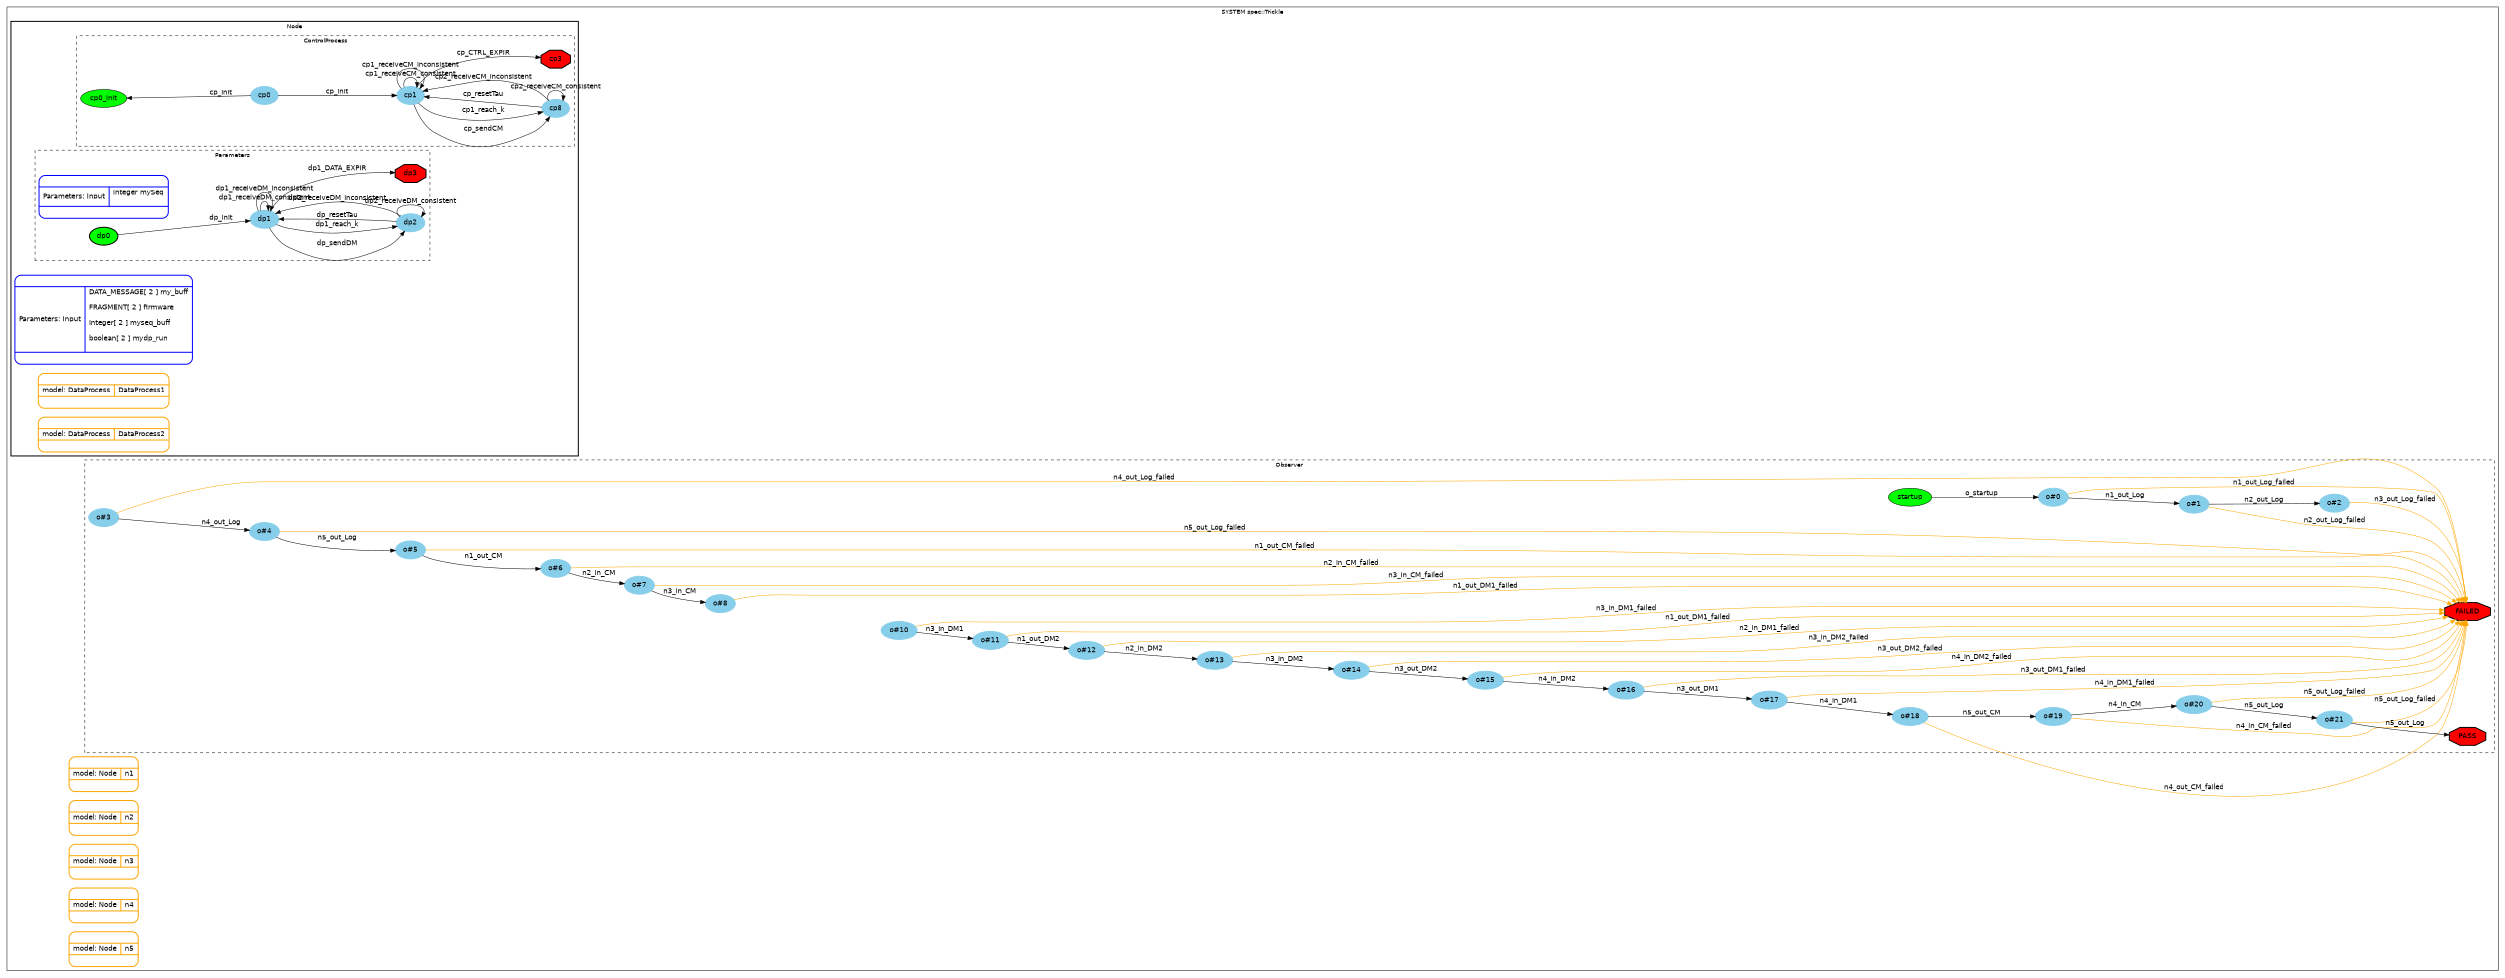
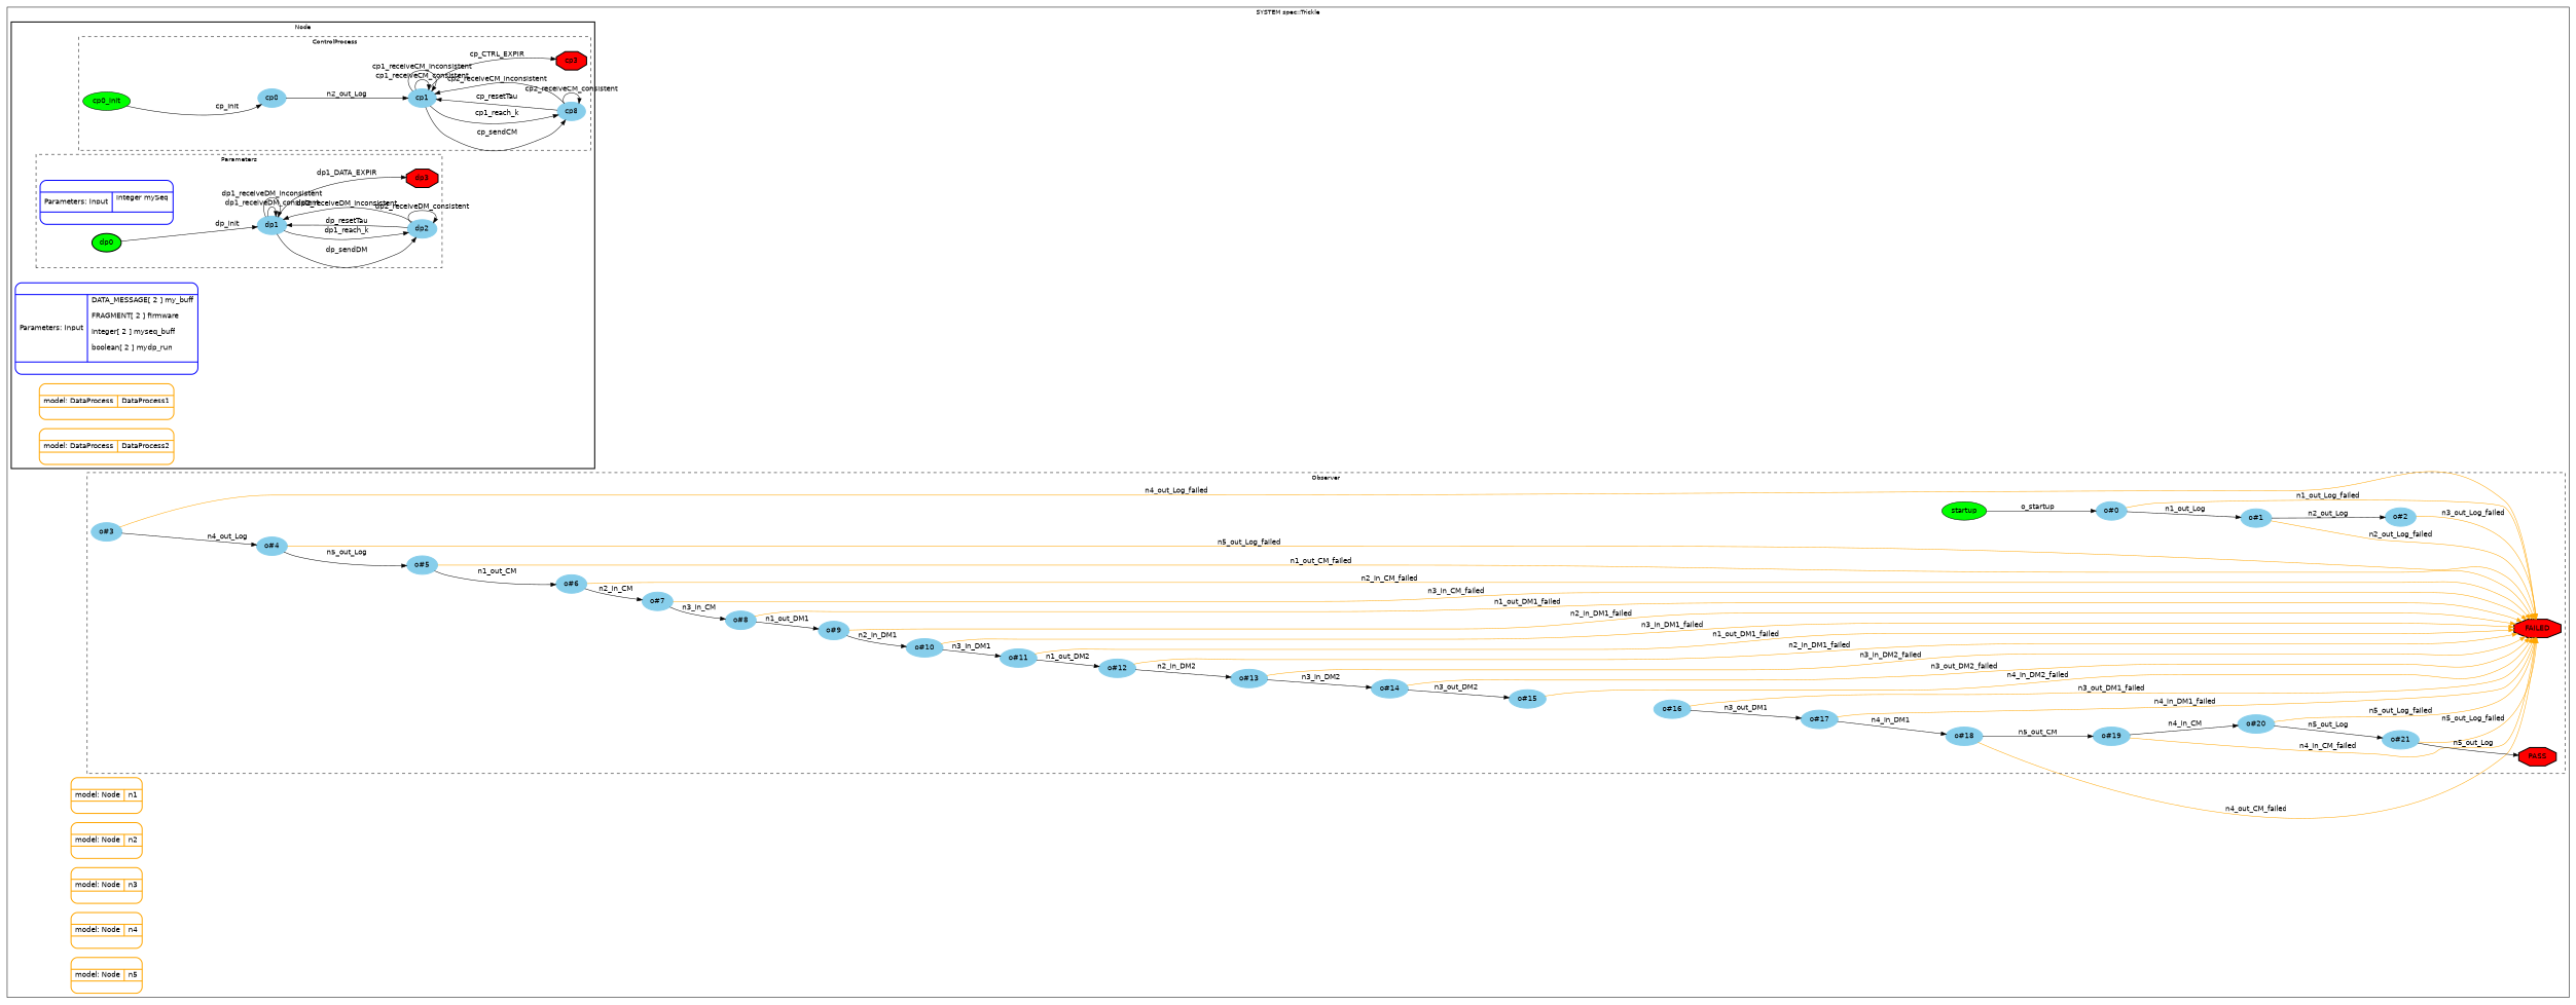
  digraph {
    compound=true
    fontname="DejaVu Sans"
    fontsize=12
    rankdir=LR
    node [color=skyblue fontname="DejaVu Sans" shape=ellipse style="bold,filled"]
    edge [fontname="DejaVu Sans"]
    n1 [color=white label=ControlProcess shape=point style=invisible]
    n2 [fillcolor=green label=cp0_init shape=oval style=filled color=""]
    n3 [label=cp0]
    n4 [label=cp1]
    n5 [label=cp8]
    n6 [fillcolor=red label=cp3 shape=octagon color=""]
    n7 [color=white label=DataProcess shape=point style=invisible]
    n8 [color=blue label="|{Parameters: Input|integer mySeq\l\n}|" shape=Mrecord style=bold]
    n9 [fillcolor=green label=dp0 color=""]
    n10 [label=dp1]
    n11 [label=dp2]
    n12 [fillcolor=red label=dp3 shape=octagon color=""]
    n13 [color=white label="Node" shape=point style=invisible]
    n14 [color=blue label="|{Parameters: Input|DATA_MESSAGE[ 2 ] my_buff\l\nFRAGMENT[ 2 ] firmware\l\ninteger[ 2 ] myseq_buff\l\nboolean[ 2 ] mydp_run\l\n}|" shape=Mrecord style=bold]
    n15 [color=orange label="|{model: DataProcess|DataProcess1}|" shape=Mrecord style=bold]
    n16 [color=orange label="|{model: DataProcess|DataProcess2}|" shape=Mrecord style=bold]
    n17 [color=white label=Observer shape=point style=invisible]
    n18 [fillcolor=green label=startup shape=oval style=filled color=""]
    n19 [label="o#0"]
    n20 [label="o#1"]
    n21 [fillcolor=red label=FAILED shape=octagon color=""]
    n22 [label="o#2"]
    n23 [label="o#3"]
    n24 [label="o#4"]
    n25 [label="o#5"]
    n26 [label="o#6"]
    n27 [label="o#7"]
    n28 [label="o#8"]
+   n29 [label="o#9"]
    n30 [label="o#10"]
    n31 [label="o#11"]
    n32 [label="o#12"]
    n33 [label="o#13"]
    n34 [label="o#14"]
    n35 [label="o#15"]
    n36 [label="o#16"]
    n37 [label="o#17"]
    n38 [label="o#18"]
    n39 [label="o#19"]
    n40 [label="o#20"]
    n41 [label="o#21"]
    n42 [fillcolor=red label=PASS shape=octagon color=""]
    n43 [color=orange label="|{model: Node|n1}|" shape=Mrecord style=bold]
    n44 [color=orange label="|{model: Node|n2}|" shape=Mrecord style=bold]
    n45 [color=orange label="|{model: Node|n3}|" shape=Mrecord style=bold]
    n46 [color=orange label="|{model: Node|n4}|" shape=Mrecord style=bold]
    n47 [color=orange label="|{model: Node|n5}|" shape=Mrecord style=bold]
    subgraph cluster_1 {
      label="SYSTEM spec::Trickle"
      n43
      n44
      n45
      n46
      n47
      subgraph cluster_2 {
        label="Node"
        style=bold
        n13
        n14
        n15
        n16
        subgraph cluster_3 {
          label=ControlProcess
          style=dashed
          n1
          n2
          n3
          n4
          n5
          n6
        }
        subgraph cluster_4 {
          label=Parameters
          style=dashed
          n7
          n8
          n9
          n10
          n11
          n12
        }
      }
      subgraph cluster_5 {
        label=Observer
        style=dashed
        n17
        n18
        n19
        n20
        n21
        n22
        n23
        n24
        n25
        n26
        n27
        n28
+       n29
        n30
        n31
        n32
        n33
        n34
        n35
        n36
        n37
        n38
        n39
        n40
        n41
        n42
      }
    }
-   n3 -> n2 [label=cp_init]
-   n3 -> n4 [label=cp_init]
+   n2 -> n3 [label=cp_init]
+   n3 -> n4 [label=n2_out_Log]
    n4 -> n4 [label=cp1_receiveCM_consistent]
    n4 -> n4 [label=cp1_receiveCM_inconsistent]
    n4 -> n5 [label=cp_sendCM]
    n4 -> n5 [label=cp1_reach_k]
    n4 -> n6 [label=cp_CTRL_EXPIR]
    n5 -> n4 [label=cp_resetTau]
    n5 -> n4 [label=cp2_receiveCM_inconsistent]
    n5 -> n5 [label=cp2_receiveCM_consistent]
    n9 -> n10 [label=dp_init]
    n10 -> n10 [label=dp1_receiveDM_consistent]
    n10 -> n10 [label=dp1_receiveDM_inconsistent]
    n10 -> n11 [label=dp_sendDM]
    n10 -> n11 [label=dp1_reach_k]
    n10 -> n12 [label=dp1_DATA_EXPIR]
    n11 -> n10 [label=dp_resetTau]
    n11 -> n10 [label=dp2_receiveDM_inconsistent]
    n11 -> n11 [label=dp2_receiveDM_consistent]
    n18 -> n19 [label=o_startup]
    n19 -> n20 [label=n1_out_Log]
    n19 -> n21 [color=orange label=n1_out_Log_failed]
    n20 -> n21 [color=orange label=n2_out_Log_failed]
    n20 -> n22 [label=n2_out_Log]
    n22 -> n21 [color=orange label=n3_out_Log_failed]
    n23 -> n21 [color=orange label=n4_out_Log_failed]
    n23 -> n24 [label=n4_out_Log]
    n24 -> n21 [color=orange label=n5_out_Log_failed]
    n24 -> n25 [label=n5_out_Log]
    n25 -> n21 [color=orange label=n1_out_CM_failed]
    n25 -> n26 [label=n1_out_CM]
    n26 -> n21 [color=orange label=n2_in_CM_failed]
    n26 -> n27 [label=n2_in_CM]
    n27 -> n21 [color=orange label=n3_in_CM_failed]
    n27 -> n28 [label=n3_in_CM]
    n28 -> n21 [color=orange label=n1_out_DM1_failed]
+   n28 -> n29 [label=n1_out_DM1]
+   n29 -> n21 [color=orange label=n2_in_DM1_failed]
+   n29 -> n30 [label=n2_in_DM1]
    n30 -> n21 [color=orange label=n3_in_DM1_failed]
    n30 -> n31 [label=n3_in_DM1]
    n31 -> n21 [color=orange label=n1_out_DM1_failed]
    n31 -> n32 [label=n1_out_DM2]
    n32 -> n21 [color=orange label=n2_in_DM1_failed]
    n32 -> n33 [label=n2_in_DM2]
    n33 -> n21 [color=orange label=n3_in_DM2_failed]
    n33 -> n34 [label=n3_in_DM2]
    n34 -> n21 [color=orange label=n3_out_DM2_failed]
    n34 -> n35 [label=n3_out_DM2]
    n35 -> n21 [color=orange label=n4_in_DM2_failed]
-   n35 -> n36 [label=n4_in_DM2]
    n36 -> n21 [color=orange label=n3_out_DM1_failed]
    n36 -> n37 [label=n3_out_DM1]
    n37 -> n21 [color=orange label=n4_in_DM1_failed]
    n37 -> n38 [label=n4_in_DM1]
    n38 -> n21 [color=orange label=n4_out_CM_failed]
    n38 -> n39 [label=n5_out_CM]
    n39 -> n21 [color=orange label=n4_in_CM_failed]
    n39 -> n40 [label=n4_in_CM]
    n40 -> n21 [color=orange label=n5_out_Log_failed]
    n40 -> n41 [label=n5_out_Log]
    n41 -> n21 [color=orange label=n5_out_Log_failed]
    n41 -> n42 [label=n5_out_Log]
  }
